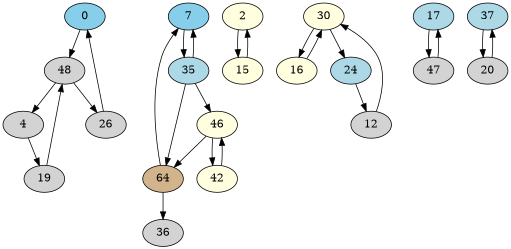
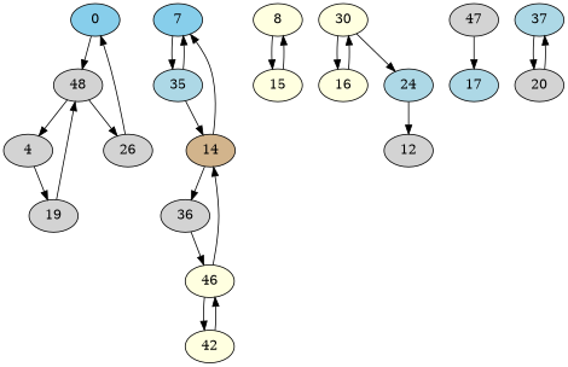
  digraph {
    node [fillcolor=lightgrey style=filled]
    0 [fillcolor=skyblue]
    48
    4
    26
    19
    7 [fillcolor=skyblue]
    35 [fillcolor=lightblue]
-   14 [fillcolor=tan label=64]
+   14 [fillcolor=tan]
    36
-   8 [fillcolor=lightyellow label=2]
+   8 [fillcolor=lightyellow]
    15 [fillcolor=lightyellow]
    30 [fillcolor=lightyellow]
    12
    16 [fillcolor=lightyellow]
    24 [fillcolor=lightblue]
    46 [fillcolor=lightyellow]
    42 [fillcolor=lightyellow]
    17 [fillcolor=lightblue]
    47
    37 [fillcolor=lightblue]
    20
    0 -> 48
    48 -> 4
    48 -> 26
    4 -> 19
    26 -> 0
    19 -> 48
    7 -> 35
    35 -> 7
    35 -> 14
    14 -> 7
    14 -> 36
-   35 -> 46
+   36 -> 46
    8 -> 15
    15 -> 8
    30 -> 16
    30 -> 24
-   12 -> 30
    16 -> 30
    24 -> 12
    46 -> 14
    46 -> 42
    42 -> 46
-   17 -> 47
    47 -> 17
    37 -> 20
    20 -> 37
  }
